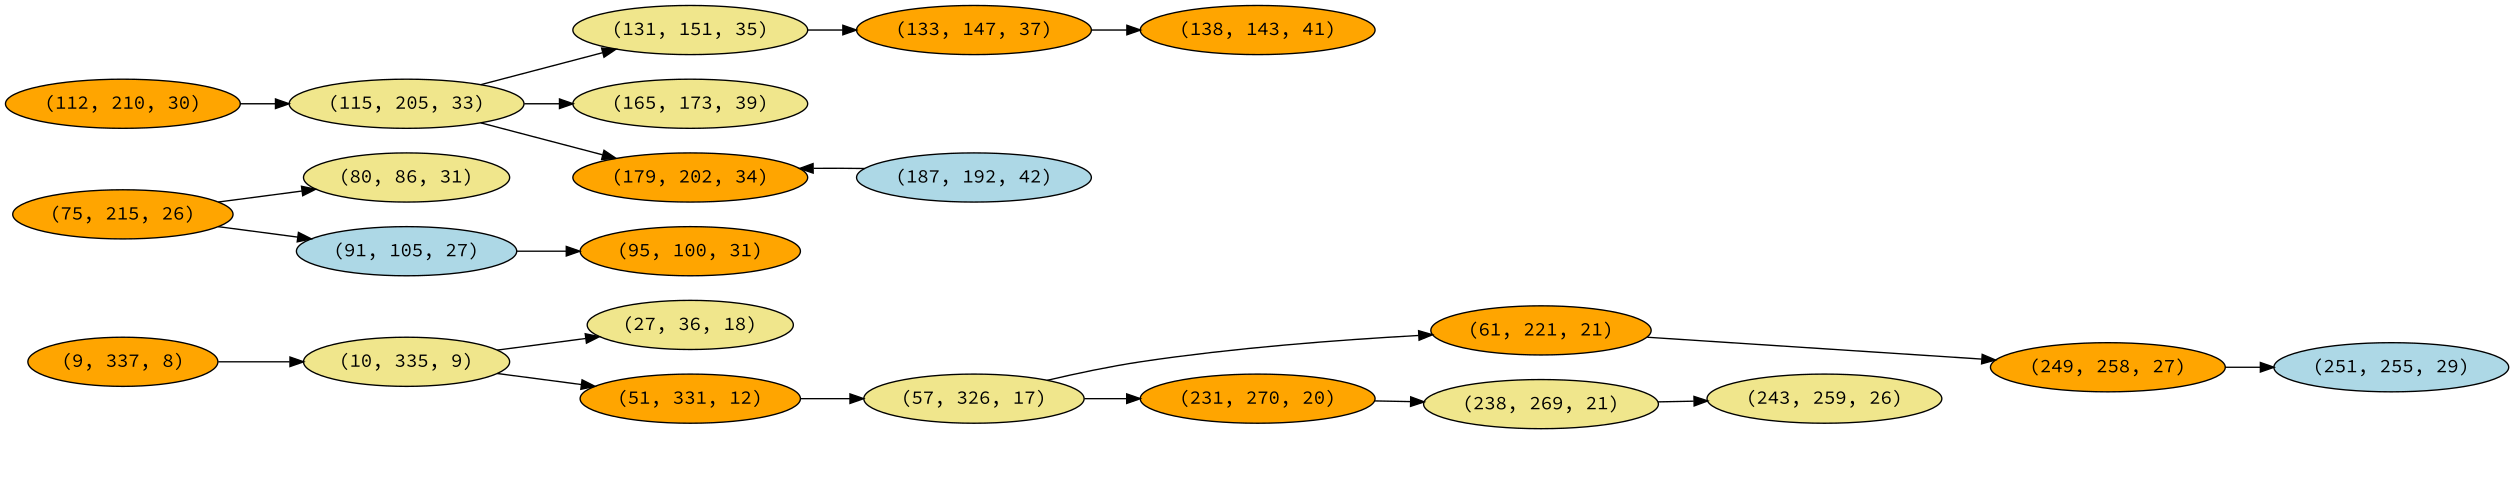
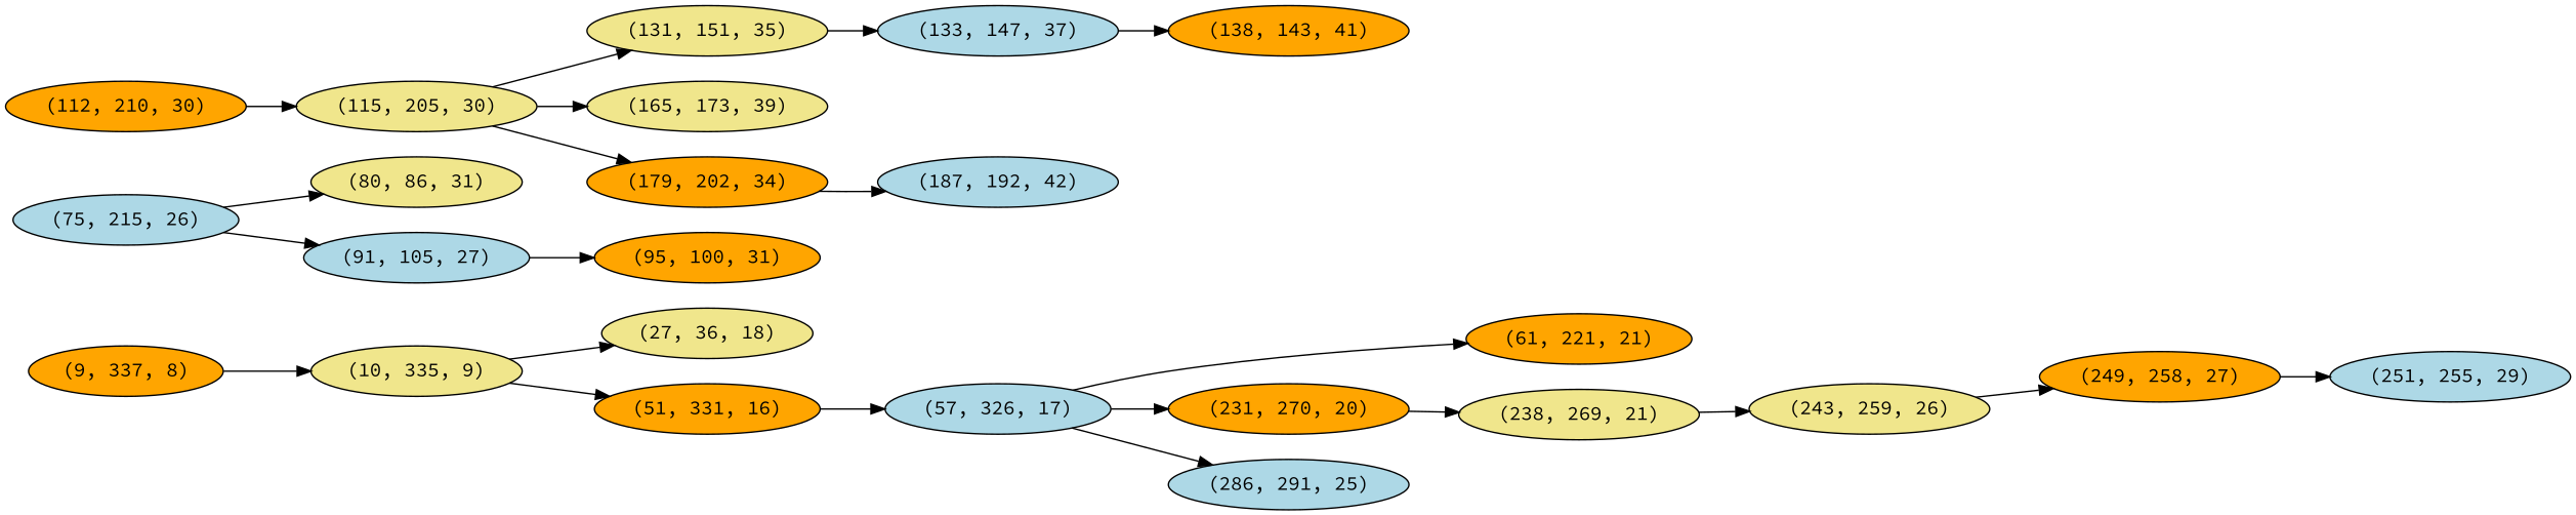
  digraph {
    fontname="Source Code Pro"
    rankdir=LR
    node [fillcolor=orange fontname="Source Code Pro" style=filled]
    edge [fontname="Source Code Pro"]
    "(10, 335, 9)" [fillcolor=khaki]
    "(9, 337, 8)"
    "(27, 36, 18)" [fillcolor=khaki]
-   "(51, 331, 12)"
-   "(57, 326, 17)" [fillcolor=khaki]
+   "(51, 331, 12)" [label="(51, 331, 16)"]
+   "(57, 326, 17)" [fillcolor=lightblue]
    "(61, 221, 21)"
    "(231, 270, 20)"
+   "(286, 291, 25)" [fillcolor=lightblue]
    "(238, 269, 21)" [fillcolor=khaki]
    "(80, 86, 31)" [fillcolor=khaki]
-   "(75, 215, 26)"
+   "(75, 215, 26)" [fillcolor=lightblue]
    "(91, 105, 27)" [fillcolor=lightblue]
    "(95, 100, 31)"
-   "(115, 205, 33)" [fillcolor=khaki]
+   "(115, 205, 33)" [fillcolor=khaki label="(115, 205, 30)"]
    "(112, 210, 30)"
    "(131, 151, 35)" [fillcolor=khaki]
    "(165, 173, 39)" [fillcolor=khaki]
    "(179, 202, 34)"
-   "(133, 147, 37)"
+   "(133, 147, 37)" [fillcolor=lightblue]
    "(187, 192, 42)" [fillcolor=lightblue]
    "(138, 143, 41)"
    "(243, 259, 26)" [fillcolor=khaki]
    "(249, 258, 27)"
    "(251, 255, 29)" [fillcolor=lightblue]
    "(10, 335, 9)" -> "(27, 36, 18)"
    "(10, 335, 9)" -> "(51, 331, 12)"
    "(9, 337, 8)" -> "(10, 335, 9)"
    "(51, 331, 12)" -> "(57, 326, 17)"
    "(57, 326, 17)" -> "(61, 221, 21)"
    "(57, 326, 17)" -> "(231, 270, 20)"
+   "(57, 326, 17)" -> "(286, 291, 25)"
    "(231, 270, 20)" -> "(238, 269, 21)"
    "(238, 269, 21)" -> "(243, 259, 26)"
    "(75, 215, 26)" -> "(80, 86, 31)"
    "(75, 215, 26)" -> "(91, 105, 27)"
    "(91, 105, 27)" -> "(95, 100, 31)"
    "(115, 205, 33)" -> "(131, 151, 35)"
    "(115, 205, 33)" -> "(165, 173, 39)"
    "(115, 205, 33)" -> "(179, 202, 34)"
    "(112, 210, 30)" -> "(115, 205, 33)"
    "(131, 151, 35)" -> "(133, 147, 37)"
-   "(187, 192, 42)" -> "(179, 202, 34)"
+   "(179, 202, 34)" -> "(187, 192, 42)"
    "(133, 147, 37)" -> "(138, 143, 41)"
-   "(61, 221, 21)" -> "(249, 258, 27)"
+   "(243, 259, 26)" -> "(249, 258, 27)"
    "(249, 258, 27)" -> "(251, 255, 29)"
  }
